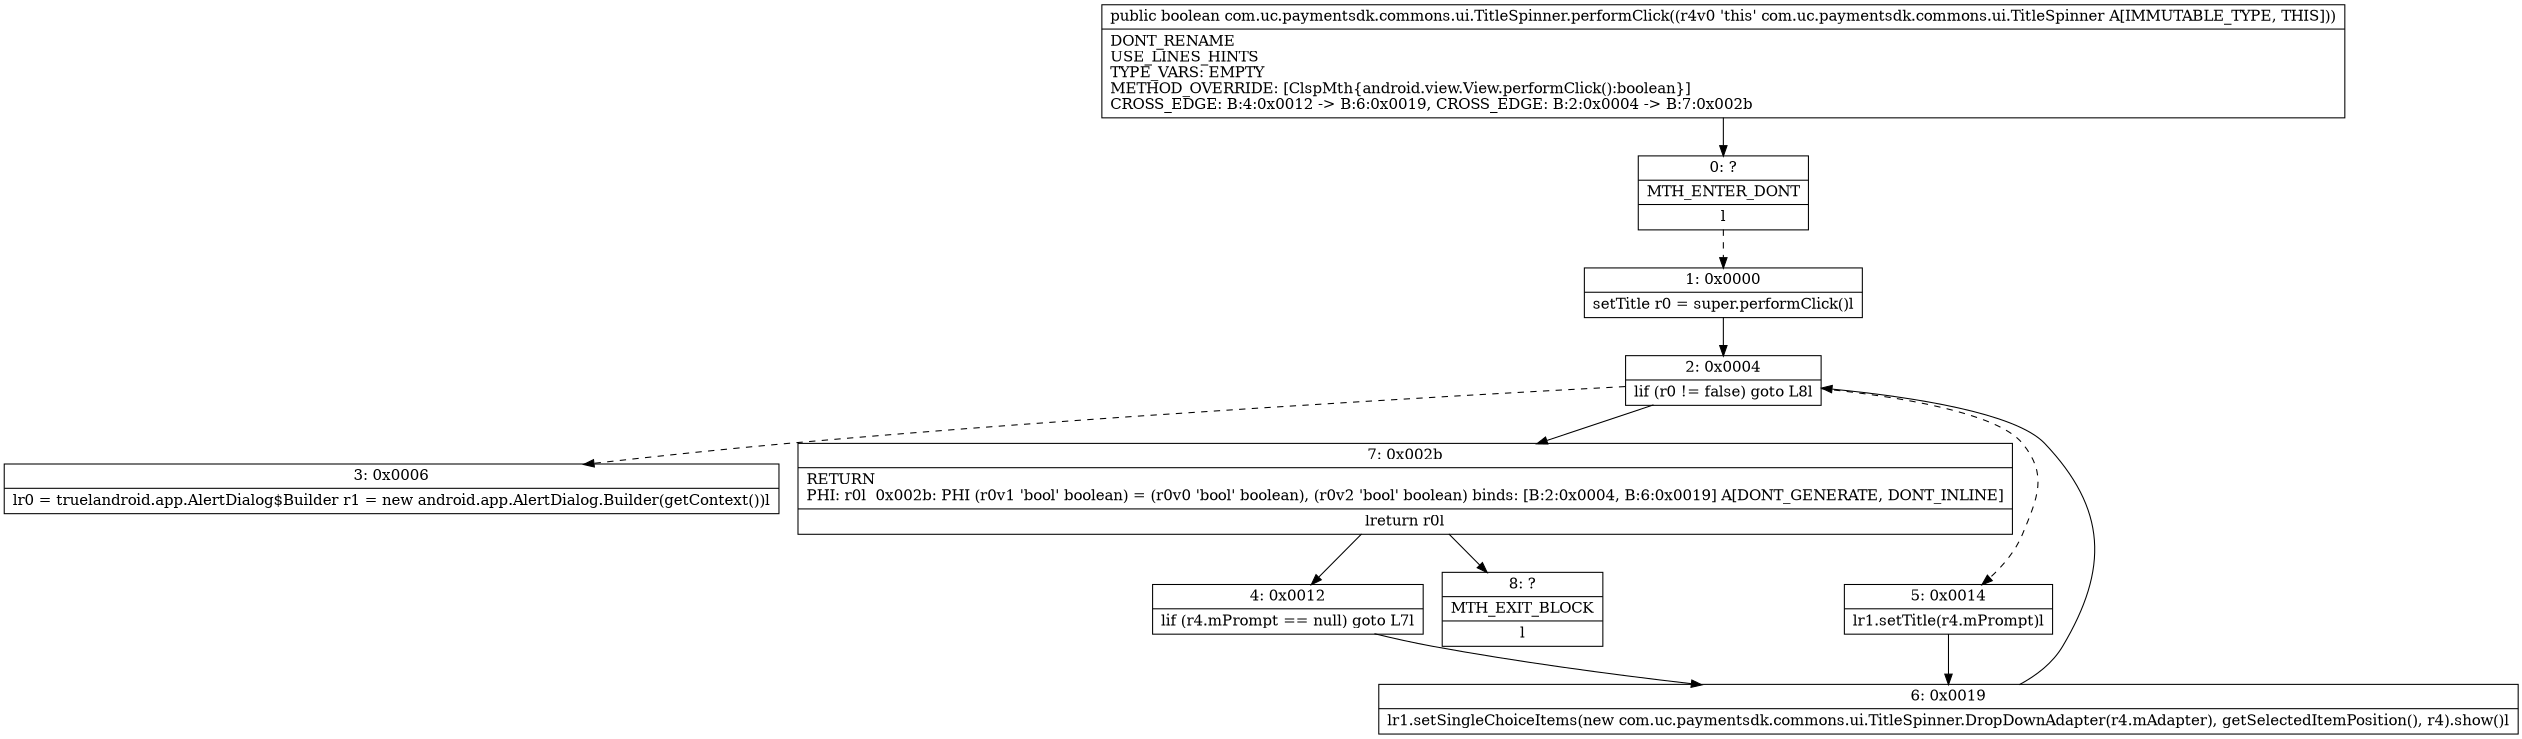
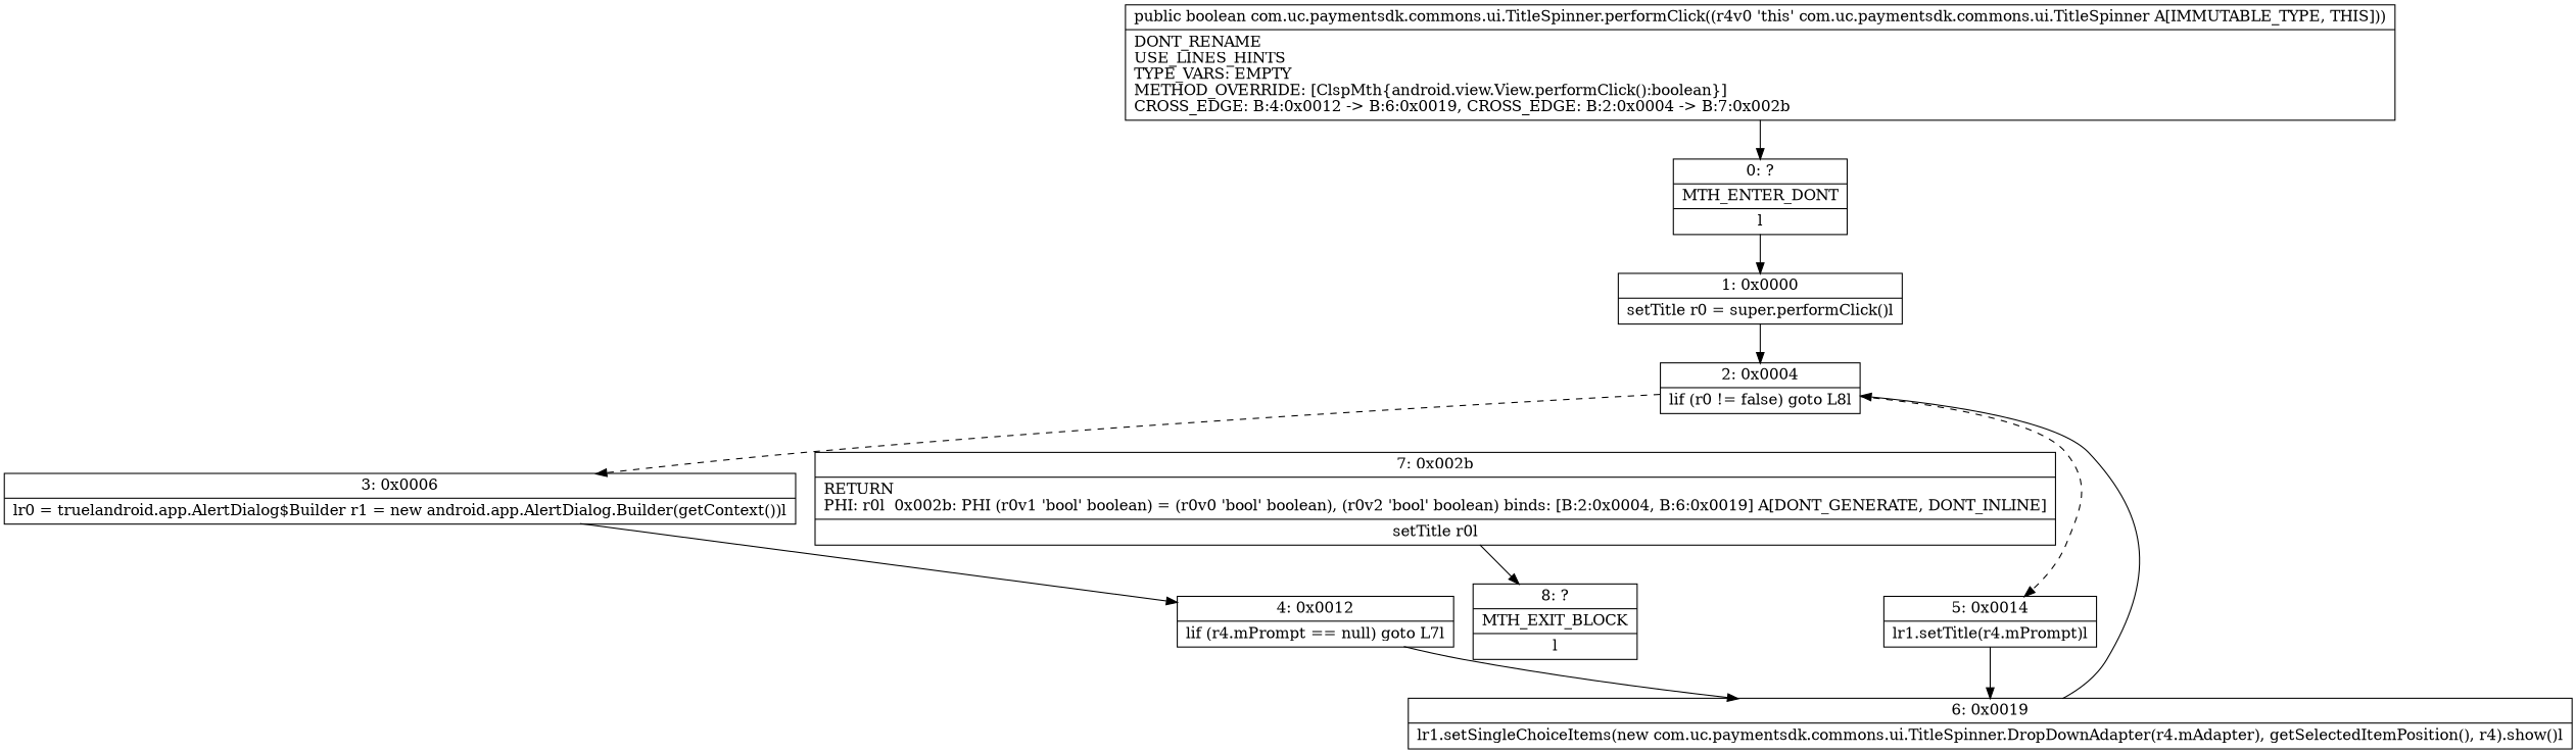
  digraph {
    node [shape=record]
    n1 [label="{0\:\ ?|MTH_ENTER_DONT\l|l}"]
    n2 [label="{1\:\ 0x0000|setTitle r0 = super.performClick()l}"]
    n3 [label="{2\:\ 0x0004|lif (r0 != false) goto L8l}"]
    n4 [label="{3\:\ 0x0006|lr0 = truelandroid.app.AlertDialog$Builder r1 = new android.app.AlertDialog.Builder(getContext())l}"]
-   n5 [label="{7\:\ 0x002b|RETURN\lPHI: r0l  0x002b: PHI (r0v1 'bool' boolean) = (r0v0 'bool' boolean), (r0v2 'bool' boolean) binds: [B:2:0x0004, B:6:0x0019] A[DONT_GENERATE, DONT_INLINE]\l|lreturn r0l}"]
+   n5 [label="{7\:\ 0x002b|RETURN\lPHI: r0l  0x002b: PHI (r0v1 'bool' boolean) = (r0v0 'bool' boolean), (r0v2 'bool' boolean) binds: [B:2:0x0004, B:6:0x0019] A[DONT_GENERATE, DONT_INLINE]\l|setTitle r0l}"]
    n6 [label="{5\:\ 0x0014|lr1.setTitle(r4.mPrompt)l}"]
    n7 [label="{4\:\ 0x0012|lif (r4.mPrompt == null) goto L7l}"]
    n8 [label="{8\:\ ?|MTH_EXIT_BLOCK\l|l}"]
    n9 [label="{6\:\ 0x0019|lr1.setSingleChoiceItems(new com.uc.paymentsdk.commons.ui.TitleSpinner.DropDownAdapter(r4.mAdapter), getSelectedItemPosition(), r4).show()l}"]
    n10 [label="{public boolean com.uc.paymentsdk.commons.ui.TitleSpinner.performClick((r4v0 'this' com.uc.paymentsdk.commons.ui.TitleSpinner A[IMMUTABLE_TYPE, THIS]))  | DONT_RENAME\lUSE_LINES_HINTS\lTYPE_VARS: EMPTY\lMETHOD_OVERRIDE: [ClspMth\{android.view.View.performClick():boolean\}]\lCROSS_EDGE: B:4:0x0012 \-\> B:6:0x0019, CROSS_EDGE: B:2:0x0004 \-\> B:7:0x002b\l}"]
-   n1 -> n2 [style=dashed]
+   n1 -> n2
    n2 -> n3
    n3 -> n4 [style=dashed]
-   n3 -> n5
    n3 -> n6 [style=dashed]
-   n5 -> n7
+   n4 -> n7
    n5 -> n8
    n6 -> n9
    n7 -> n9
    n9 -> n3
    n10 -> n1
  }
